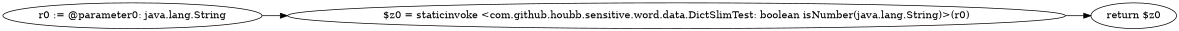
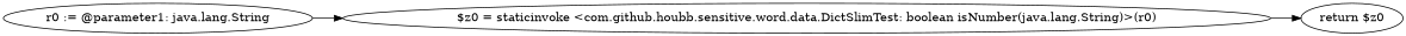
  digraph {
    rankdir=LR
-   "r0 := @parameter0: java.lang.String"
+   "r0 := @parameter0: java.lang.String" [label="r0 := @parameter1: java.lang.String"]
    "$z0 = staticinvoke <com.github.houbb.sensitive.word.data.DictSlimTest: boolean isNumber(java.lang.String)>(r0)"
    "return $z0"
    "r0 := @parameter0: java.lang.String" -> "$z0 = staticinvoke <com.github.houbb.sensitive.word.data.DictSlimTest: boolean isNumber(java.lang.String)>(r0)"
    "$z0 = staticinvoke <com.github.houbb.sensitive.word.data.DictSlimTest: boolean isNumber(java.lang.String)>(r0)" -> "return $z0"
  }
